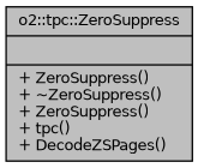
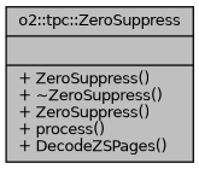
  digraph {
-   n1 [color=black fillcolor=grey75 fontcolor=black fontname=Helvetica fontsize=10 height=0.2 label="{o2::tpc::ZeroSuppress\n||+ ZeroSuppress()\l+ ~ZeroSuppress()\l+ ZeroSuppress()\l+ tpc()\l+ DecodeZSPages()\l}" shape=record style=filled width=0.4]
+   n1 [color=black fillcolor=grey75 fontcolor=black fontname=Helvetica fontsize=10 height=0.2 label="{o2::tpc::ZeroSuppress\n||+ ZeroSuppress()\l+ ~ZeroSuppress()\l+ ZeroSuppress()\l+ process()\l+ DecodeZSPages()\l}" shape=record style=filled width=0.4]
  }
